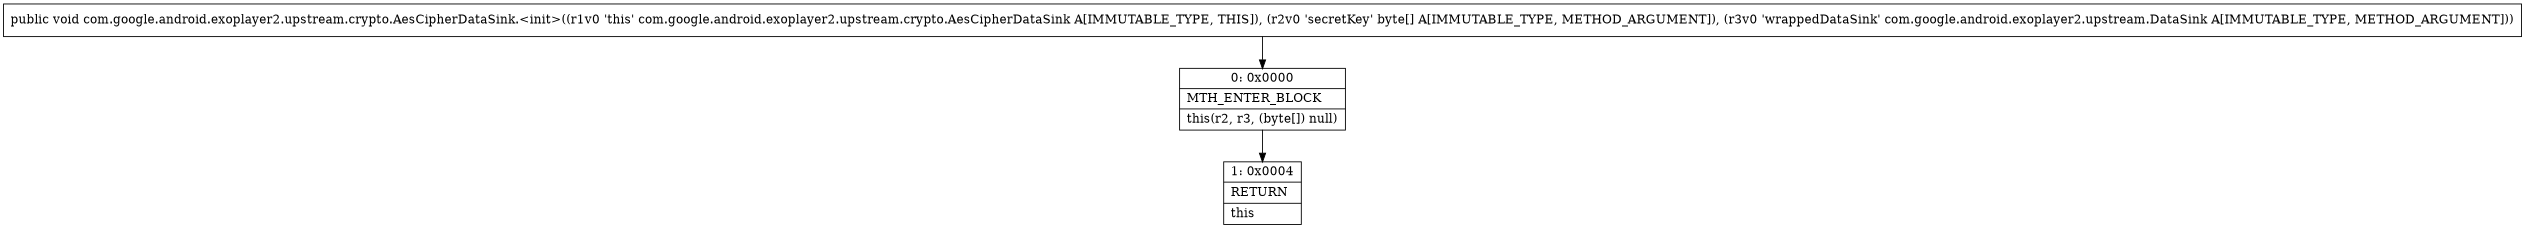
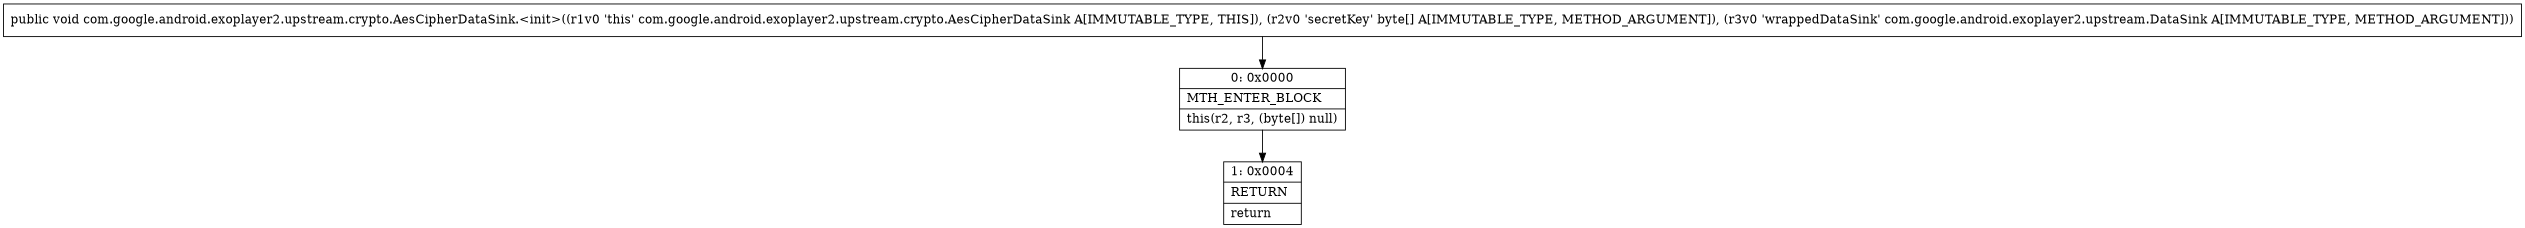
  digraph {
    node [shape=record]
    n1 [label="{0\:\ 0x0000|MTH_ENTER_BLOCK\l|this(r2, r3, (byte[]) null)\l}"]
-   n2 [label="{1\:\ 0x0004|RETURN\l|this\l}"]
+   n2 [label="{1\:\ 0x0004|RETURN\l|return\l}"]
    n3 [label="{public void com.google.android.exoplayer2.upstream.crypto.AesCipherDataSink.\<init\>((r1v0 'this' com.google.android.exoplayer2.upstream.crypto.AesCipherDataSink A[IMMUTABLE_TYPE, THIS]), (r2v0 'secretKey' byte[] A[IMMUTABLE_TYPE, METHOD_ARGUMENT]), (r3v0 'wrappedDataSink' com.google.android.exoplayer2.upstream.DataSink A[IMMUTABLE_TYPE, METHOD_ARGUMENT])) }"]
    n1 -> n2
    n3 -> n1
  }
